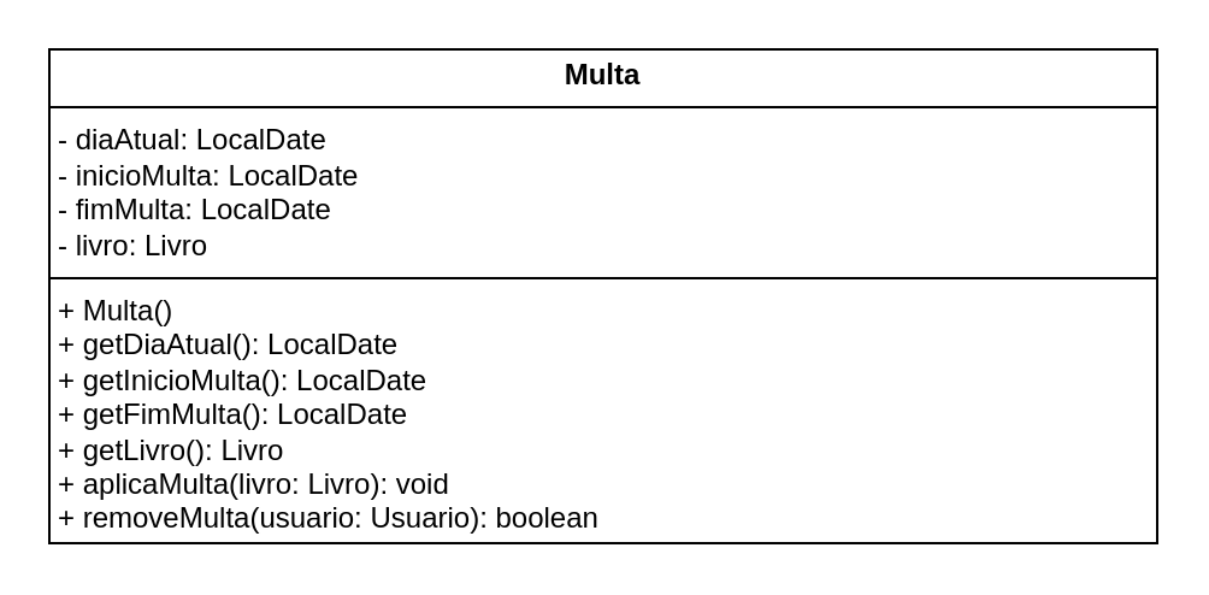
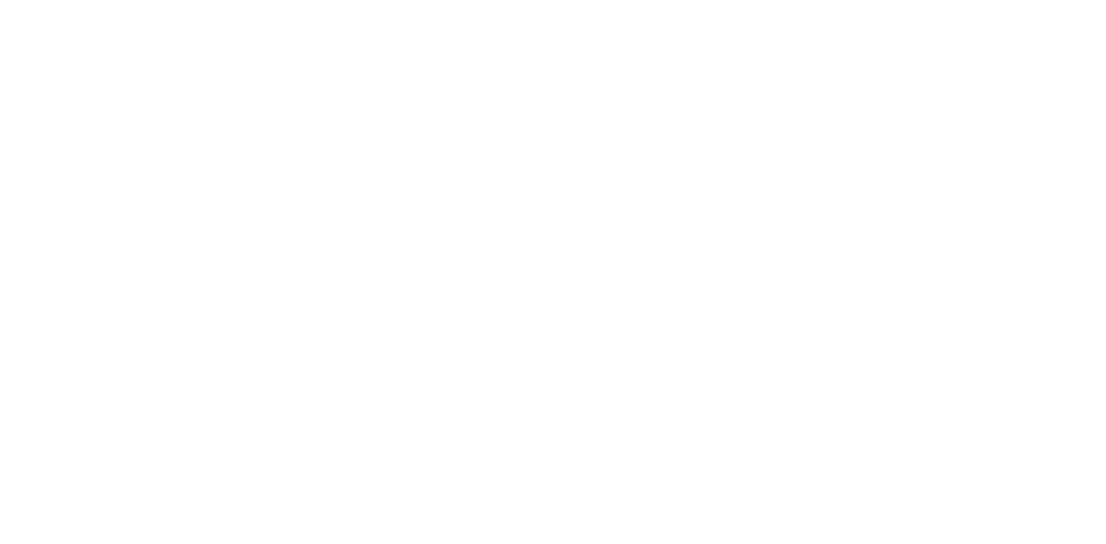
  <mxCell id="0" />
  <mxCell id="1" parent="0" />
- <mxCell id="2" value="&lt;p style=&quot;margin:0px;margin-top:4px;text-align:center;&quot;&gt;&lt;b&gt;Multa&lt;/b&gt;&lt;br&gt;&lt;/p&gt;&lt;hr size=&quot;1&quot; style=&quot;border-style:solid;&quot;&gt;&lt;p style=&quot;margin:0px;margin-left:4px;&quot;&gt;- diaAtual: LocalDate&amp;nbsp;&lt;br&gt;- inicioMulta: LocalDate&amp;nbsp;&lt;br&gt;- fimMulta: LocalDate&amp;nbsp;&lt;br&gt;- livro: Livro&lt;br&gt;&lt;/p&gt;&lt;hr size=&quot;1&quot; style=&quot;border-style:solid;&quot;&gt;&lt;p style=&quot;margin:0px;margin-left:4px;&quot;&gt;+ &lt;span class=&quot;hljs-built_in&quot;&gt;Multa&lt;/span&gt;()&amp;nbsp;&lt;br&gt;+ &lt;span class=&quot;hljs-built_in&quot;&gt;getDiaAtual&lt;/span&gt;(): LocalDate&amp;nbsp;&lt;br&gt;+ &lt;span class=&quot;hljs-built_in&quot;&gt;getInicioMulta&lt;/span&gt;(): LocalDate&amp;nbsp;&lt;br&gt;+ &lt;span class=&quot;hljs-built_in&quot;&gt;getFimMulta&lt;/span&gt;(): LocalDate&amp;nbsp;&lt;br&gt;+ &lt;span class=&quot;hljs-built_in&quot;&gt;getLivro&lt;/span&gt;(): Livro&amp;nbsp;&lt;br&gt;+ &lt;span class=&quot;hljs-built_in&quot;&gt;aplicaMulta&lt;/span&gt;(livro: Livro): void&amp;nbsp;&lt;br&gt;+ &lt;span class=&quot;hljs-built_in&quot;&gt;removeMulta&lt;/span&gt;(usuario: Usuario): boolean&lt;br&gt;&lt;/p&gt;" style="verticalAlign=middle;align=left;overflow=fill;html=1;whiteSpace=wrap;fillColor=none;" vertex="1" parent="1"><mxGeometry x="20" y="20" width="460" height="205" as="geometry" /></mxCell>
